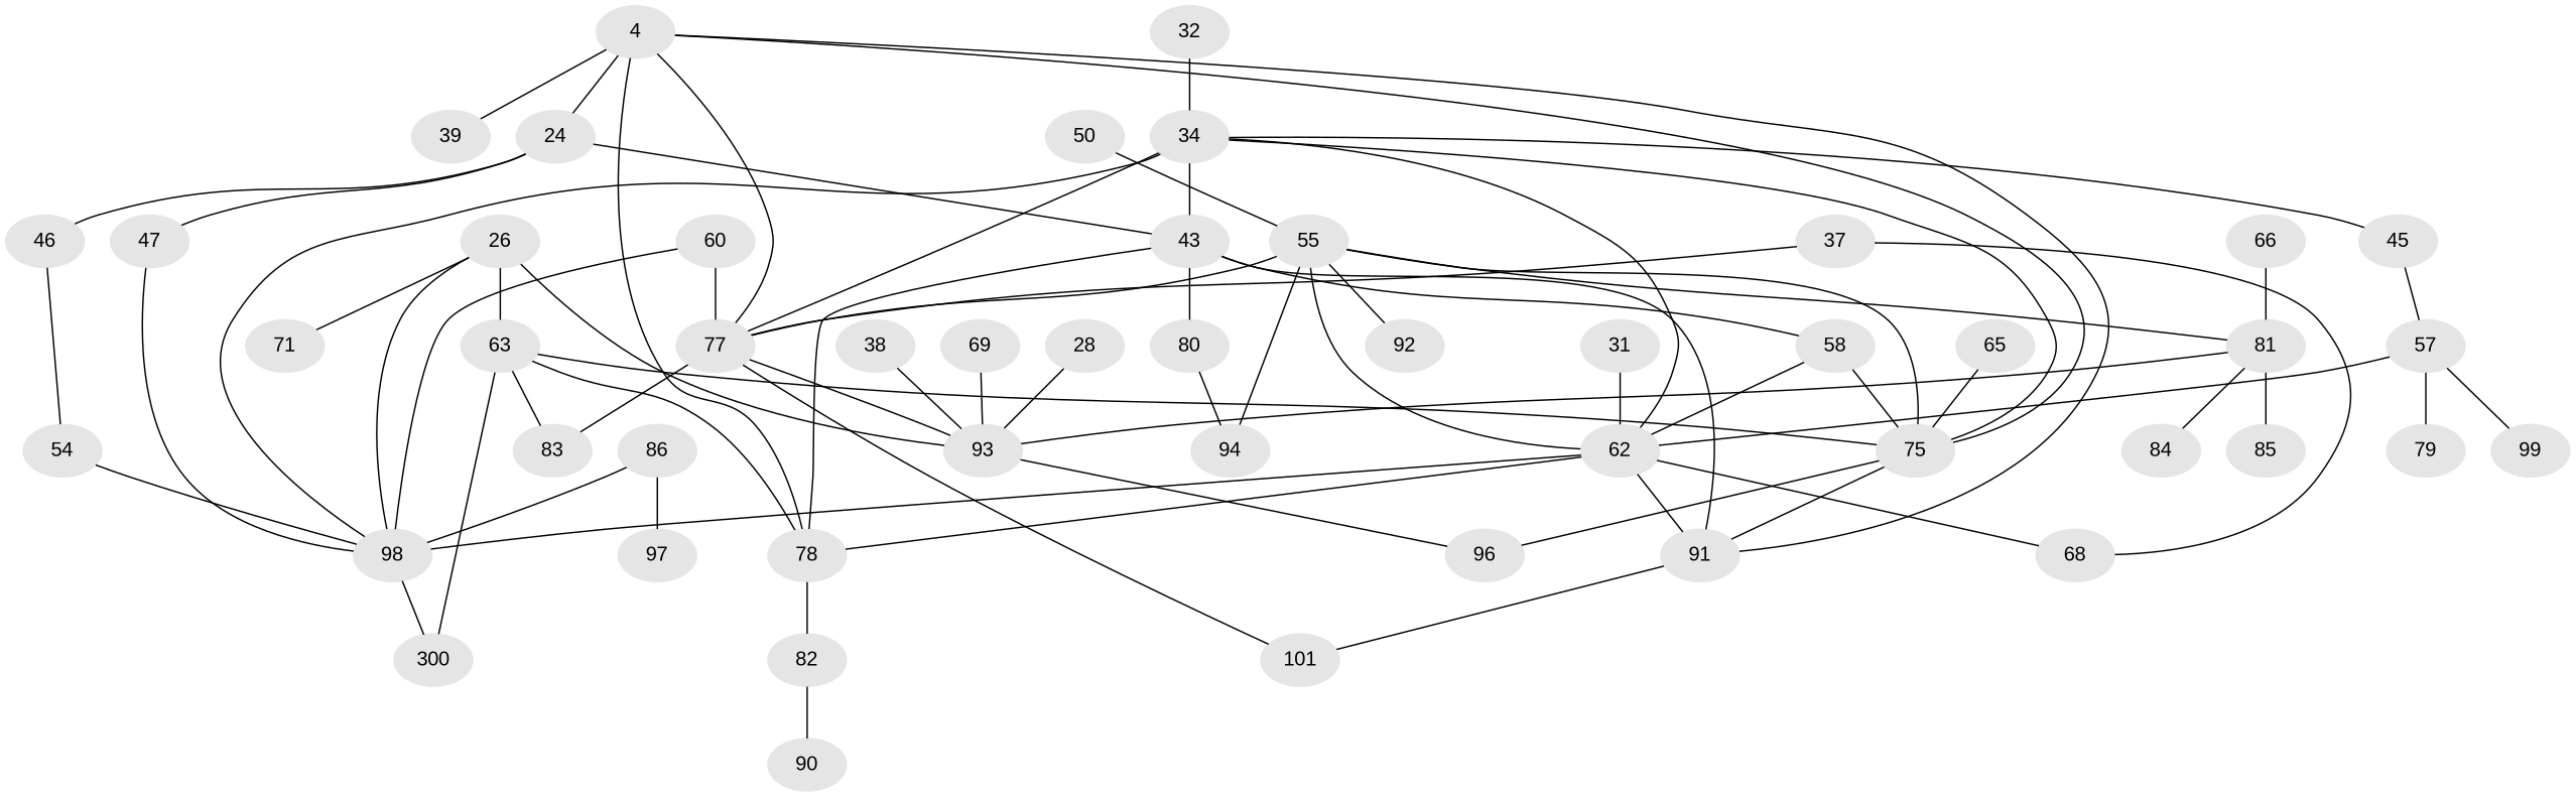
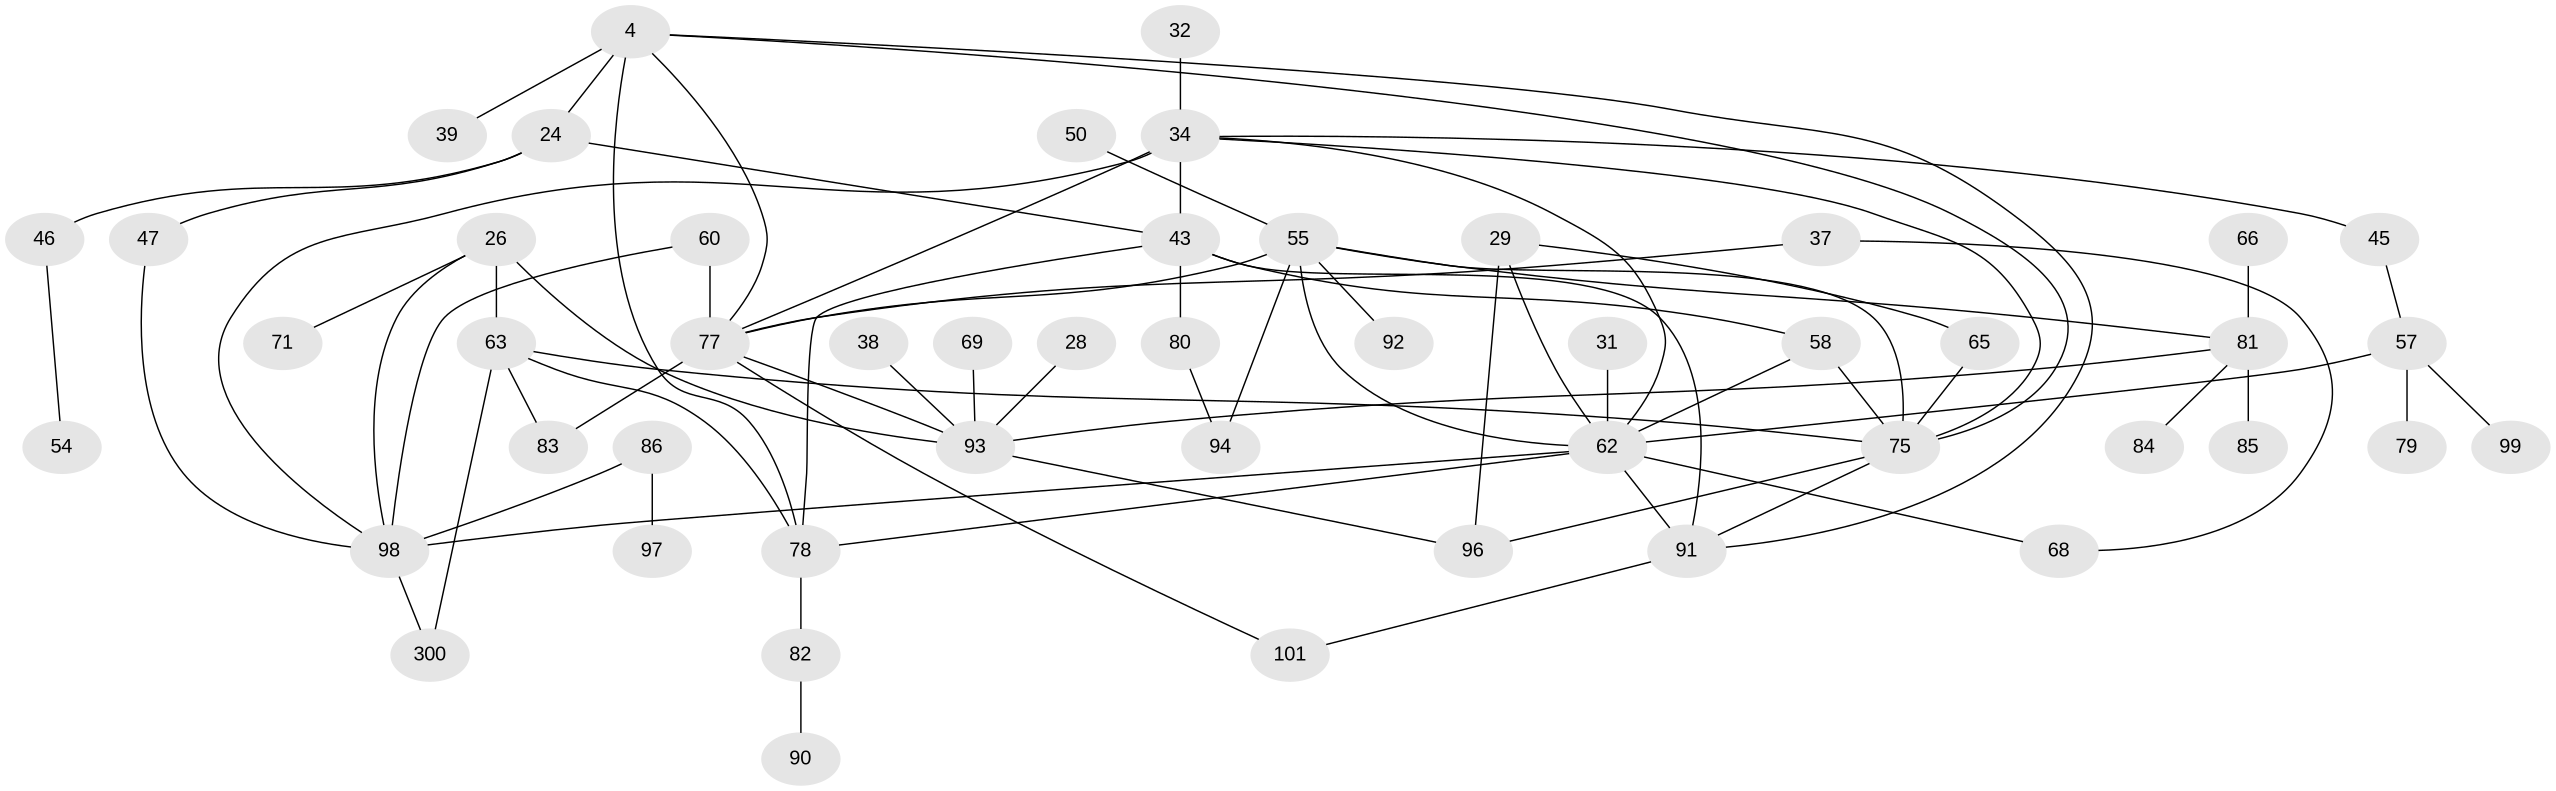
  graph {
    fontname="Liberation Sans"
    node [color=gray90 fontname="Liberation Sans" style=filled]
    edge [fontname="Liberation Sans"]
    24 [super="+23"]
    43 [super="+27+17"]
    46
    47
    4
    39
    75 [super="+41"]
    77 [super="+7+25+76"]
    78 [super="+72"]
    91 [super="+89+88"]
    96 [super="+67"]
    93 [super="+18+64"]
    83 [super="+12+74"]
    101
    82
    58
    80
    54
    98 [super="+35+8+95"]
    28
    62 [super="+49+15"]
    68
+   29
    65
    31
    32 [super="+26"]
    34 [super="+6"]
    45 [super="+21"]
    57 [super="+53"]
    n30 [label=300 super="+87"]
    37
    38
    94
    79 [super="+40"]
    99
    55 [super="+33+42"]
    81 [super="+59+61"]
    92
    50
    84
    85
    63 [super="+51"]
    n43 [label=26]
    71
    60
    66
    69
    90
    86
    97
    24 -- 43
    24 -- 46
    24 -- 47
    43 -- 78
    43 -- 91 [weight=2]
    43 -- 58
    43 -- 80
    46 -- 54
    47 -- 98
    4 -- 24 [weight=2]
    4 -- 39
    4 -- 75
    4 -- 77
    4 -- 78
    4 -- 91
    75 -- 91
    75 -- 96
    77 -- 93 [weight=2]
    77 -- 83 [weight=3]
    77 -- 101
    78 -- 82
    91 -- 101
    93 -- 96
    82 -- 90
    58 -- 75
    58 -- 62
    80 -- 94
-   54 -- 98
    98 -- n30
    28 -- 93
    62 -- 78
    62 -- 91
    62 -- 98 [weight=2]
    62 -- 68
+   29 -- 96 [weight=2]
+   29 -- 62
+   29 -- 65
    65 -- 75
    31 -- 62
    32 -- 34
    34 -- 43 [weight=2]
    34 -- 75 [weight=2]
    34 -- 77 [weight=5]
    34 -- 98
    34 -- 62
    34 -- 45
    45 -- 57
    57 -- 62 [weight=2]
    57 -- 79
    57 -- 99
    37 -- 77 [weight=2]
    37 -- 68
    38 -- 93
    55 -- 75
    55 -- 77 [weight=3]
    55 -- 62 [weight=2]
    55 -- 94
    55 -- 81
    55 -- 92
    81 -- 93
    81 -- 84
    81 -- 85
    50 -- 55
    63 -- 75
    63 -- 78
    63 -- 83
    63 -- n30
    n43 -- 93
    n43 -- 98
    n43 -- 63 [weight=2]
    n43 -- 71
    60 -- 77
    60 -- 98
    66 -- 81
    69 -- 93
    86 -- 98
    86 -- 97
  }
